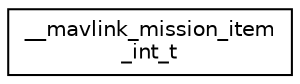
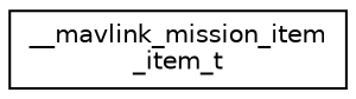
  digraph {
    rankdir=LR
-   n1 [color=black fillcolor=white fontname=Helvetica fontsize=10 height=0.2 label="__mavlink_mission_item\l_int_t" shape=record style=filled width=0.4]
+   n1 [color=black fillcolor=white fontname=Helvetica fontsize=10 height=0.2 label="__mavlink_mission_item\l_item_t" shape=record style=filled width=0.4]
  }
